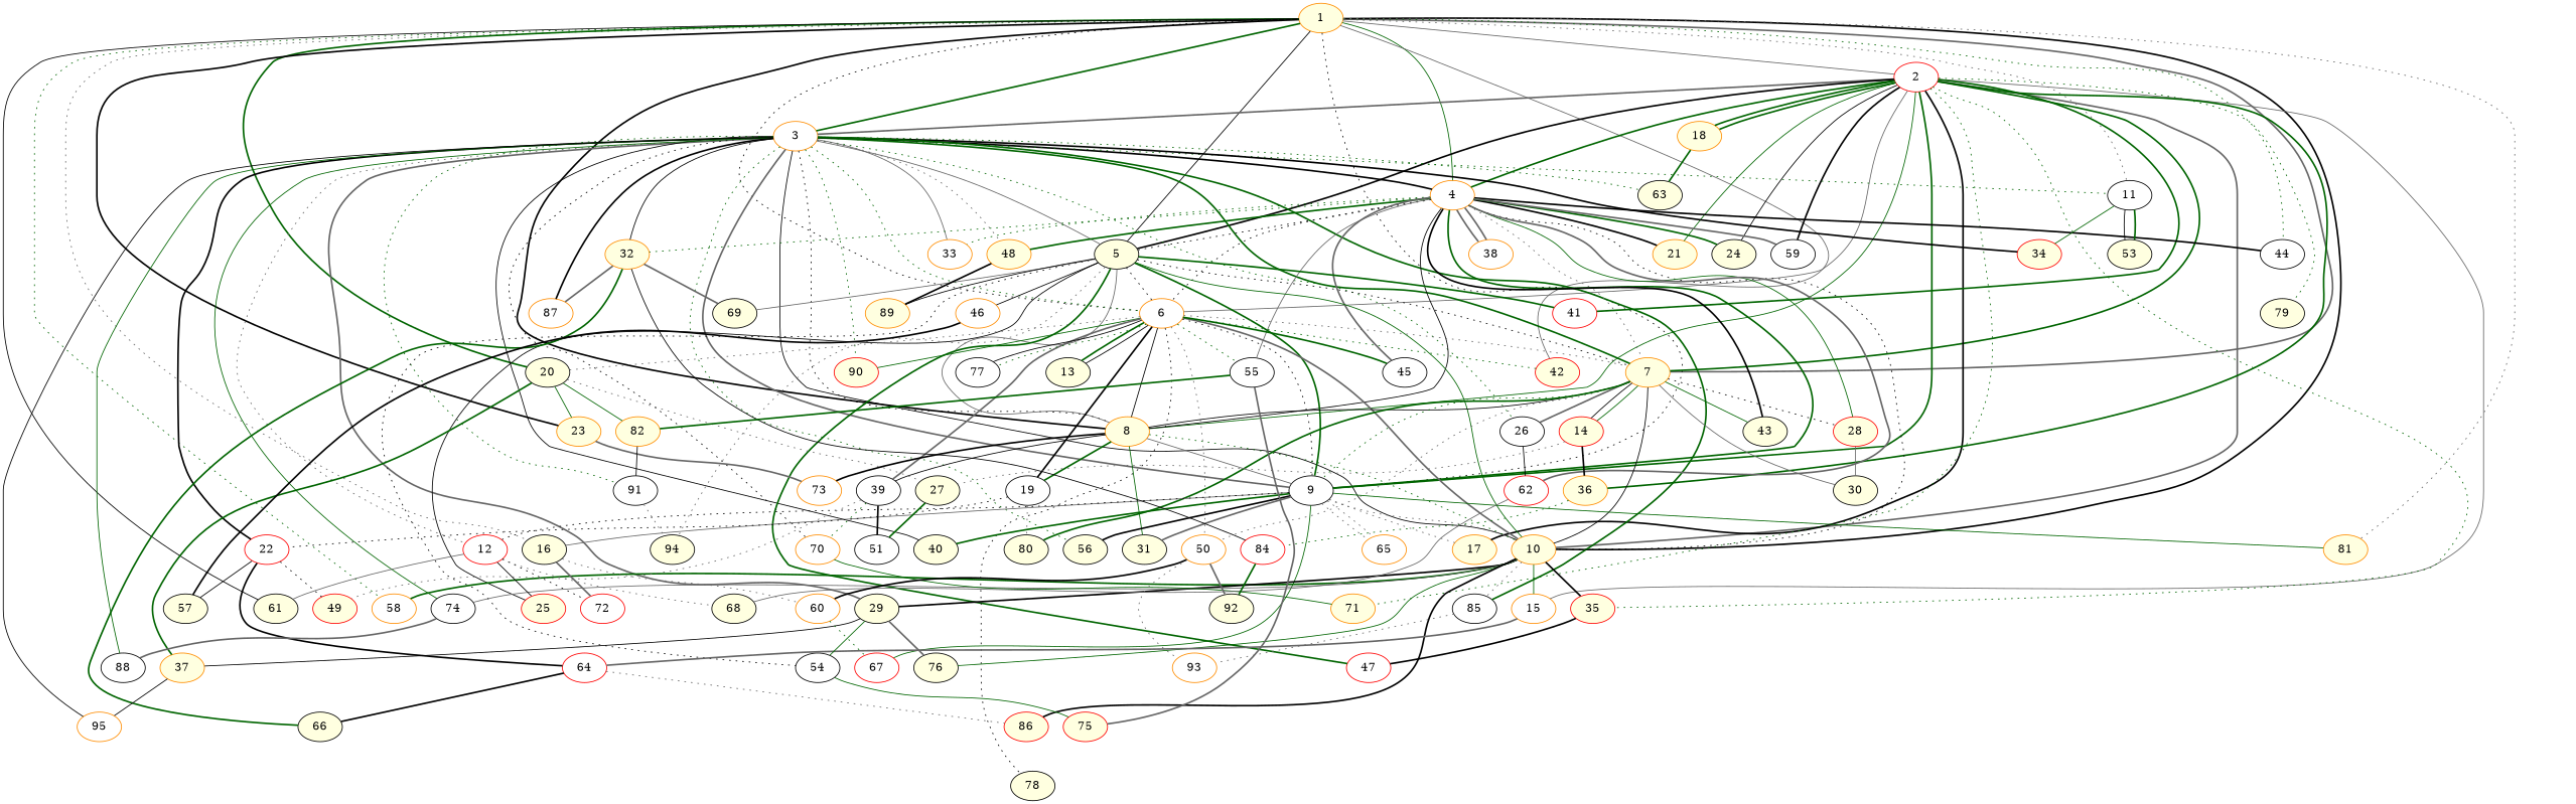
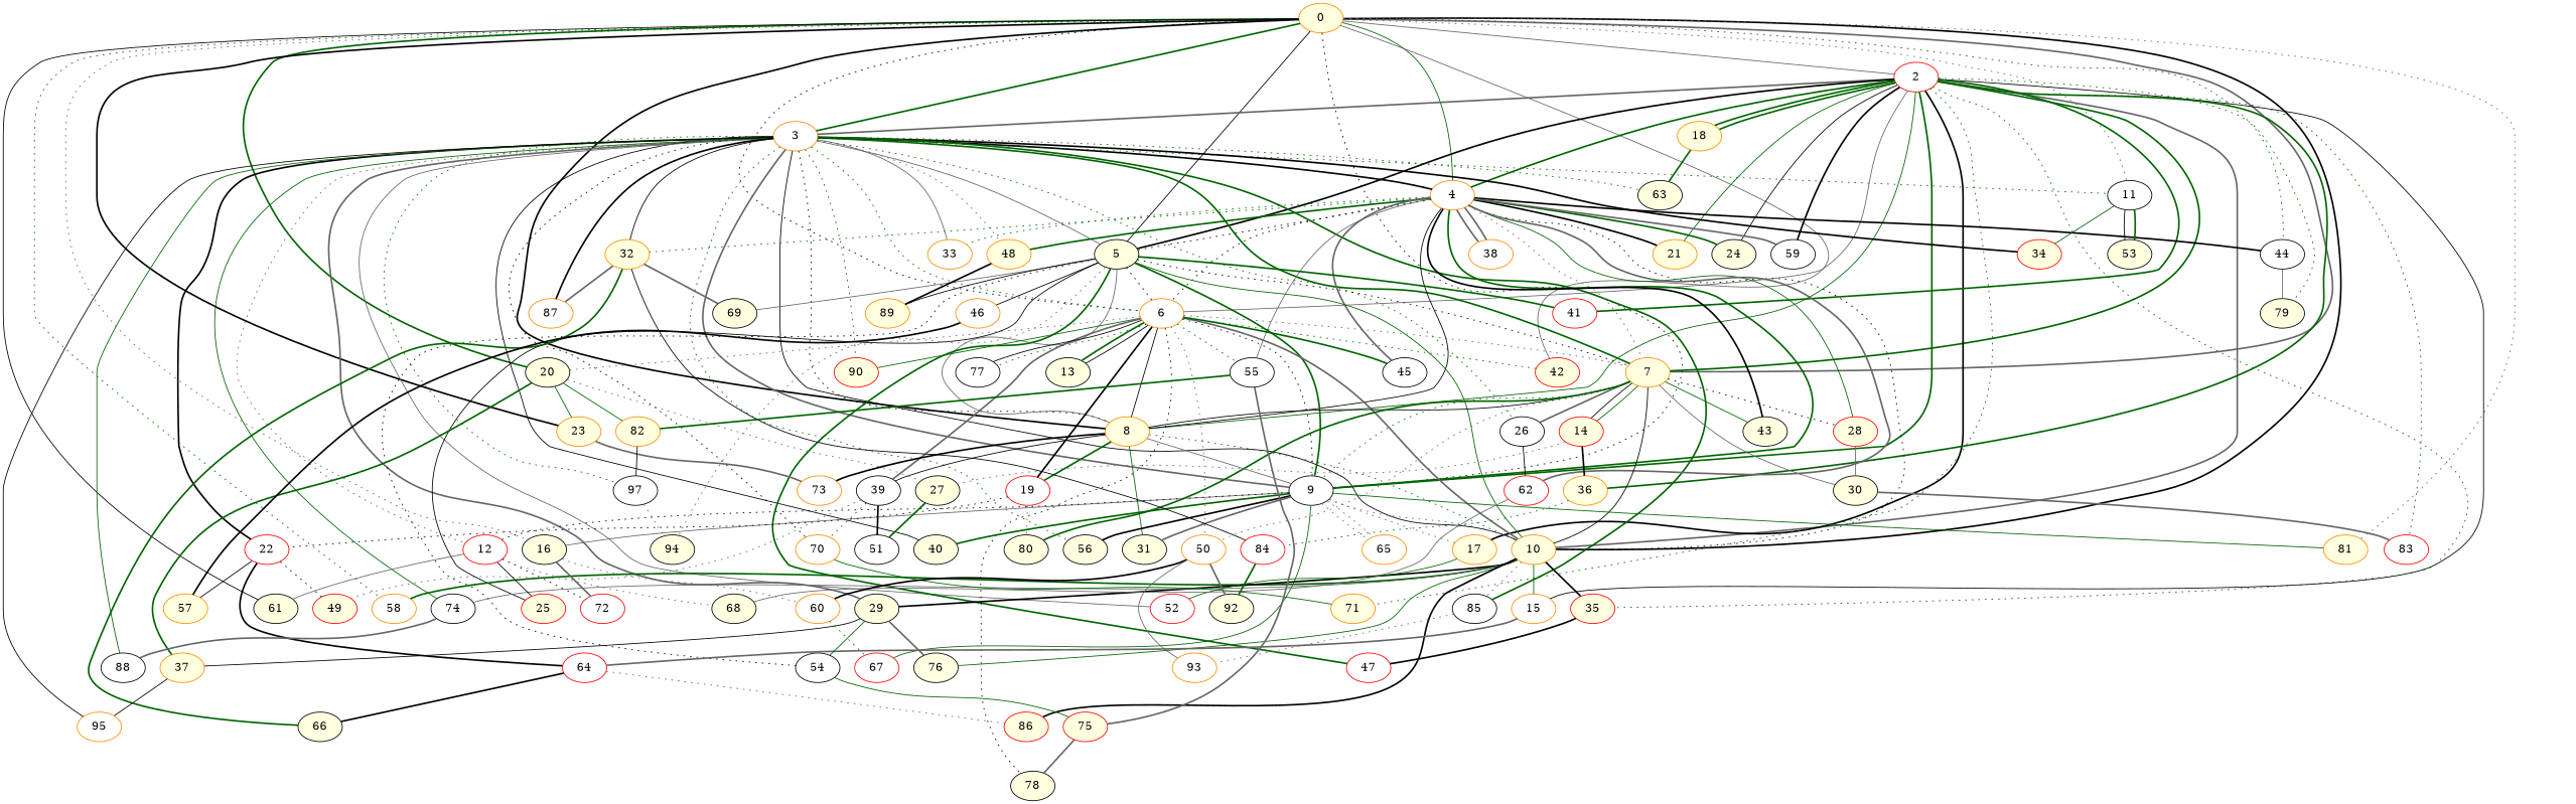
  graph {
    node [color=black fillcolor=lightyellow style=filled]
    edge [color=darkgreen style=bold]
-   1 [color=darkorange]
+   1 [color=darkorange label=0]
    2 [color=red fillcolor=white]
    3 [color=darkorange fillcolor=white]
    4 [color=darkorange fillcolor=white]
    5
    6 [color=darkorange fillcolor=white]
    7 [color=darkorange]
    8 [color=darkorange]
    9 [fillcolor=white]
    10 [color=darkorange]
    11 [fillcolor=white]
    16
    20
    23 [color=darkorange]
    42 [color=red]
    44 [fillcolor=white]
    58 [color=darkorange fillcolor=white]
    61
    81 [color=darkorange]
    15 [color=darkorange fillcolor=white]
    17 [color=darkorange]
    18 [color=darkorange]
    21 [color=darkorange]
    24
    35 [color=red]
    36 [color=darkorange]
    41 [color=red fillcolor=white]
    59 [fillcolor=white]
    71 [color=darkorange]
    79
+   83 [color=red fillcolor=white]
    12 [color=red fillcolor=white]
    22 [color=red fillcolor=white]
    26 [fillcolor=white]
    29
    32 [color=darkorange]
    33 [color=darkorange fillcolor=white]
    34 [color=red]
    40
    48 [color=darkorange]
+   52 [color=red fillcolor=white]
    56
    63
    70 [color=darkorange fillcolor=white]
    74 [fillcolor=white]
    85 [fillcolor=white]
    87 [color=darkorange fillcolor=white]
    88 [fillcolor=white]
    90 [color=red]
-   91 [fillcolor=white]
+   91 [fillcolor=white label=97]
    95 [color=darkorange fillcolor=white]
    28 [color=red]
    38 [color=darkorange fillcolor=white]
    43
    45 [fillcolor=white]
    55 [fillcolor=white]
    62 [color=red fillcolor=white]
    25 [color=red]
    46 [color=darkorange fillcolor=white]
    47 [color=red fillcolor=white]
    54 [fillcolor=white]
    69
    89 [color=darkorange]
    94
    13
-   19 [fillcolor=white]
+   19 [color=red fillcolor=white]
    39 [fillcolor=white]
    50 [color=darkorange fillcolor=white]
    77 [fillcolor=white]
    78
    14 [color=red]
    30
    80
    31
    73 [color=darkorange fillcolor=white]
    65 [color=darkorange fillcolor=white]
    67 [color=red fillcolor=white]
    76
    86 [color=red]
    53
    72 [color=red fillcolor=white]
    60 [color=darkorange fillcolor=white]
    27
    37 [color=darkorange]
    82 [color=darkorange]
    64 [color=red fillcolor=white]
    84 [color=red fillcolor=white]
    68
    49 [color=red]
-   57
+   57 [color=darkorange]
    66
    93 [color=darkorange fillcolor=white]
    75 [color=red]
    51 [fillcolor=white]
    92
    1 -- 2 [color=gray40 style=solid]
    1 -- 3
    1 -- 4 [style=solid]
    1 -- 5 [color=black style=solid]
    1 -- 6 [color=black style=dotted]
    1 -- 7 [color=gray40]
    1 -- 8 [color=black]
    1 -- 9 [color=black style=dotted]
    1 -- 10 [color=black]
    1 -- 11 [color=gray40 style=dotted]
    1 -- 16 [color=gray40 style=dotted]
    1 -- 20
    1 -- 23 [color=black]
    1 -- 42 [color=gray40 style=solid]
    1 -- 44 [style=dotted]
    1 -- 58 [style=dotted]
    1 -- 61 [color=black style=solid]
    1 -- 81 [color=gray40 style=dotted]
    2 -- 3 [color=gray40]
    2 -- 4
    2 -- 5 [color=black]
    2 -- 6 [color=gray40 style=solid]
    2 -- 7
    2 -- 8 [style=solid]
    2 -- 9
    2 -- 10 [color=gray40]
-   2 -- 15 [color=gray40 style=solid]
+   2 -- 15 [color=black style=solid]
    2 -- 17 [color=black]
    2 -- 18
    2 -- 18
    2 -- 21 [style=solid]
    2 -- 24 [color=black style=solid]
    2 -- 35 [style=dotted]
    2 -- 36
    2 -- 41
    2 -- 59 [color=black]
    2 -- 71 [style=dotted]
    2 -- 79 [style=dotted]
+   2 -- 83 [style=dotted]
    3 -- 4 [color=black]
    3 -- 5 [color=gray40 style=solid]
    3 -- 6 [style=dotted]
    3 -- 7
    3 -- 8 [color=black style=dotted]
    3 -- 9 [color=gray40]
    3 -- 10 [color=black style=solid]
    3 -- 11 [style=dotted]
    3 -- 12 [color=gray40 style=dotted]
    3 -- 22 [color=black]
    3 -- 26 [style=dotted]
    3 -- 29 [color=gray40]
    3 -- 32 [color=black style=solid]
    3 -- 33 [color=gray40 style=solid]
    3 -- 34 [color=black]
    3 -- 40 [color=black style=solid]
    3 -- 48 [color=gray40 style=dotted]
+   3 -- 52 [color=gray40 style=solid]
    3 -- 56 [style=dotted]
    3 -- 63 [style=dotted]
    3 -- 70 [color=black style=dotted]
    3 -- 74 [style=solid]
    3 -- 85
    3 -- 87 [color=black]
    3 -- 88 [style=solid]
    3 -- 90 [style=dotted]
    3 -- 91 [style=dotted]
    3 -- 95 [color=black style=solid]
    4 -- 5 [color=black style=dotted]
    4 -- 6 [color=black style=dotted]
    4 -- 7 [color=gray40 style=dotted]
    4 -- 8 [color=black style=solid]
    4 -- 9
    4 -- 10 [color=black style=dotted]
    4 -- 44 [color=black]
    4 -- 21 [color=black]
    4 -- 24
    4 -- 59 [color=gray40]
    4 -- 32 [style=dotted]
    4 -- 33 [style=dotted]
    4 -- 48
    4 -- 28 [style=solid]
    4 -- 38 [color=gray40]
    4 -- 38 [color=gray40]
    4 -- 43 [color=black]
    4 -- 45 [color=gray40]
    4 -- 55 [color=gray40 style=solid]
    4 -- 62 [color=gray40]
    5 -- 6 [color=black style=dotted]
    5 -- 7 [color=black style=dotted]
    5 -- 8 [color=gray40 style=solid]
    5 -- 9
    5 -- 10 [style=solid]
    5 -- 41
    5 -- 25 [color=black style=solid]
    5 -- 46 [color=black style=solid]
    5 -- 47
    5 -- 54 [color=black style=dotted]
    5 -- 69 [color=gray40 style=solid]
    5 -- 89 [color=black style=solid]
    5 -- 94 [color=gray40 style=dotted]
    6 -- 7 [color=gray40 style=dotted]
    6 -- 8 [color=black style=solid]
    6 -- 9 [color=black style=dotted]
    6 -- 10 [color=gray40]
    6 -- 20 [color=gray40 style=dotted]
    6 -- 42 [style=dotted]
    6 -- 90 [style=solid]
    6 -- 45
    6 -- 55 [style=dotted]
    6 -- 13
    6 -- 13 [color=black style=solid]
    6 -- 19 [color=black]
    6 -- 39 [color=gray40]
    6 -- 50 [color=gray40 style=dotted]
    6 -- 77 [color=black style=solid]
    6 -- 77 [style=dotted]
    6 -- 78 [color=black style=dotted]
    7 -- 8 [color=black style=solid]
    7 -- 9 [style=dotted]
    7 -- 10 [color=black style=solid]
    7 -- 26 [color=gray40]
    7 -- 28 [color=black style=dotted]
    7 -- 43 [style=solid]
    7 -- 50 [color=gray40 style=dotted]
    7 -- 14 [color=black style=solid]
    7 -- 14 [style=solid]
    7 -- 30 [color=gray40 style=solid]
    7 -- 80
    8 -- 9 [color=gray40 style=solid]
    8 -- 10 [style=dotted]
    8 -- 19
    8 -- 39 [color=black style=solid]
    8 -- 31 [style=solid]
    8 -- 73 [color=black]
    9 -- 10 [color=gray40 style=dotted]
    9 -- 16 [color=gray40 style=solid]
    9 -- 81 [style=solid]
    9 -- 17 [color=gray40 style=dotted]
    9 -- 12 [color=black style=dotted]
    9 -- 40
    9 -- 56 [color=black]
    9 -- 31 [color=gray40]
    9 -- 65 [color=gray40 style=dotted]
    9 -- 65 [color=gray40 style=dotted]
    9 -- 67 [style=solid]
    10 -- 58
    10 -- 15 [style=solid]
    10 -- 35 [color=black]
    10 -- 29 [color=black]
    10 -- 74 [color=gray40 style=solid]
    10 -- 85 [color=gray40 style=dotted]
    10 -- 76 [style=solid]
    10 -- 86 [color=black]
    11 -- 34 [style=solid]
    11 -- 53 [color=black style=solid]
    11 -- 53
    16 -- 72 [color=gray40]
    16 -- 60 [color=gray40 style=dotted]
    20 -- 23 [style=solid]
    20 -- 27 [color=gray40 style=dotted]
    20 -- 37
    20 -- 82 [style=solid]
    23 -- 73 [color=gray40]
+   44 -- 79 [color=gray40 style=solid]
    15 -- 64 [color=gray40]
+   17 -- 52 [style=solid]
    18 -- 63
    35 -- 47 [color=black]
    36 -- 84 [style=dotted]
    12 -- 61 [color=gray40 style=solid]
    12 -- 25 [color=black style=solid]
    12 -- 72 [color=black style=dotted]
    12 -- 68 [color=gray40 style=dotted]
    22 -- 64 [color=black]
    22 -- 49 [color=black style=dotted]
    22 -- 57 [color=black style=solid]
    26 -- 62 [color=black style=solid]
    29 -- 54 [style=solid]
    29 -- 76 [color=gray40]
    29 -- 37 [color=black style=solid]
    32 -- 87 [color=gray40]
    32 -- 69 [color=gray40]
    32 -- 84 [color=black style=solid]
    32 -- 66
    48 -- 89 [color=black]
    70 -- 71 [style=solid]
    74 -- 88 [color=gray40]
    85 -- 93 [color=gray40 style=dotted]
    91 -- 94 [color=gray40 style=dotted]
    28 -- 30 [color=gray40 style=solid]
    55 -- 82
    55 -- 75 [color=gray40]
    62 -- 68 [color=gray40 style=solid]
    46 -- 57 [color=black]
    54 -- 75 [style=solid]
    19 -- 22 [color=black style=dotted]
    19 -- 80 [color=gray40 style=dotted]
    39 -- 70 [style=dotted]
    39 -- 49 [color=gray40 style=dotted]
    39 -- 51 [color=black]
    50 -- 60 [color=black]
-   50 -- 93 [color=gray40 style=dotted]
+   50 -- 93 [color=gray40 style=solid]
    50 -- 92 [color=gray40]
    14 -- 36 [color=black]
    14 -- 27 [color=gray40 style=dotted]
+   30 -- 83 [color=gray40]
    60 -- 67 [style=dotted]
    27 -- 51
    37 -- 95 [color=black style=solid]
    82 -- 91 [color=black style=solid]
    64 -- 86 [color=gray40 style=dotted]
    64 -- 66 [color=black]
    84 -- 92
+   75 -- 78 [color=gray40]
  }
